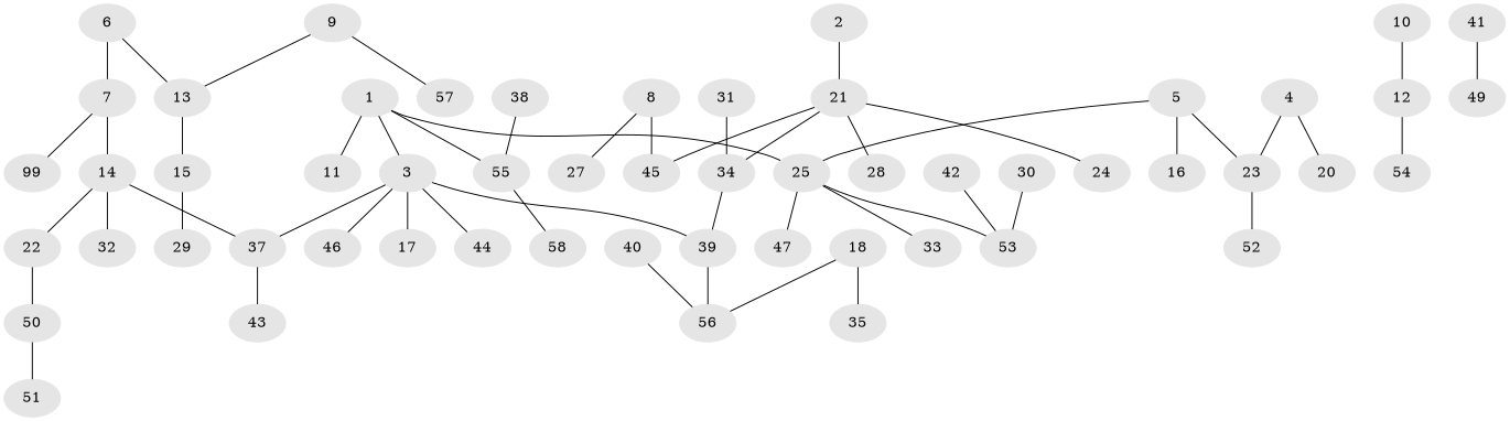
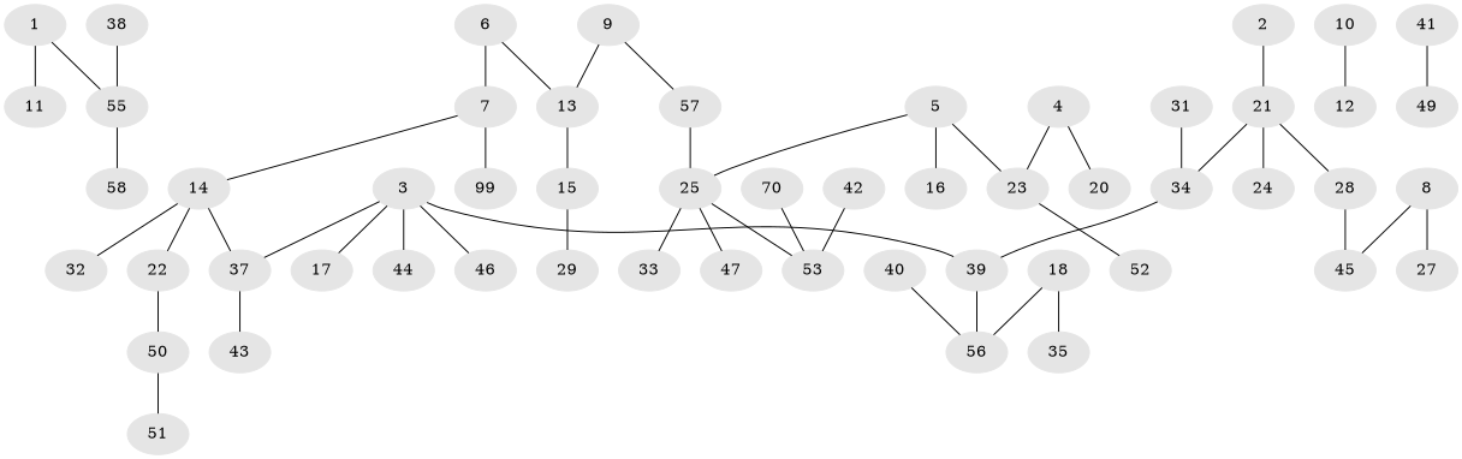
  graph {
    node [color=gray90 style=filled]
    edge [weight=1.0]
    1
    3
    11
    25
    55
    17
    37
    39
    44
    46
    12
-   54
    33
    47
    53
    58
    2
    21
    45
    24
    28
    34
    43
    56
    4
    20
    23
    52
    5
    16
    6
    7
    13
    14
    n35 [label=99]
    15
    22
    32
    8
    27
    9
    57
    10
    41
    49
    29
    50
    18
    35
    51
-   30
+   30 [label=70]
    31
    38
    40
    42
-   1 -- 3
    1 -- 11
-   1 -- 25
+   57 -- 25
    1 -- 55
    3 -- 17
    3 -- 37
    3 -- 39
    3 -- 44
    3 -- 46
    25 -- 33
    25 -- 47
    25 -- 53
    55 -- 58
    37 -- 43
    39 -- 56
-   12 -- 54
    2 -- 21
-   21 -- 45
+   28 -- 45
    21 -- 24
    21 -- 28
    21 -- 34
    34 -- 39
    4 -- 20
    4 -- 23
    23 -- 52
    5 -- 25
    5 -- 23
    5 -- 16
    6 -- 7
    6 -- 13
    7 -- 14
    7 -- n35
    13 -- 15
    14 -- 37
    14 -- 22
    14 -- 32
    15 -- 29
    22 -- 50
    8 -- 45
    8 -- 27
    9 -- 13
    9 -- 57
    10 -- 12
    41 -- 49
    50 -- 51
    18 -- 56
    18 -- 35
    30 -- 53
    31 -- 34
    38 -- 55
    40 -- 56
    42 -- 53
  }
